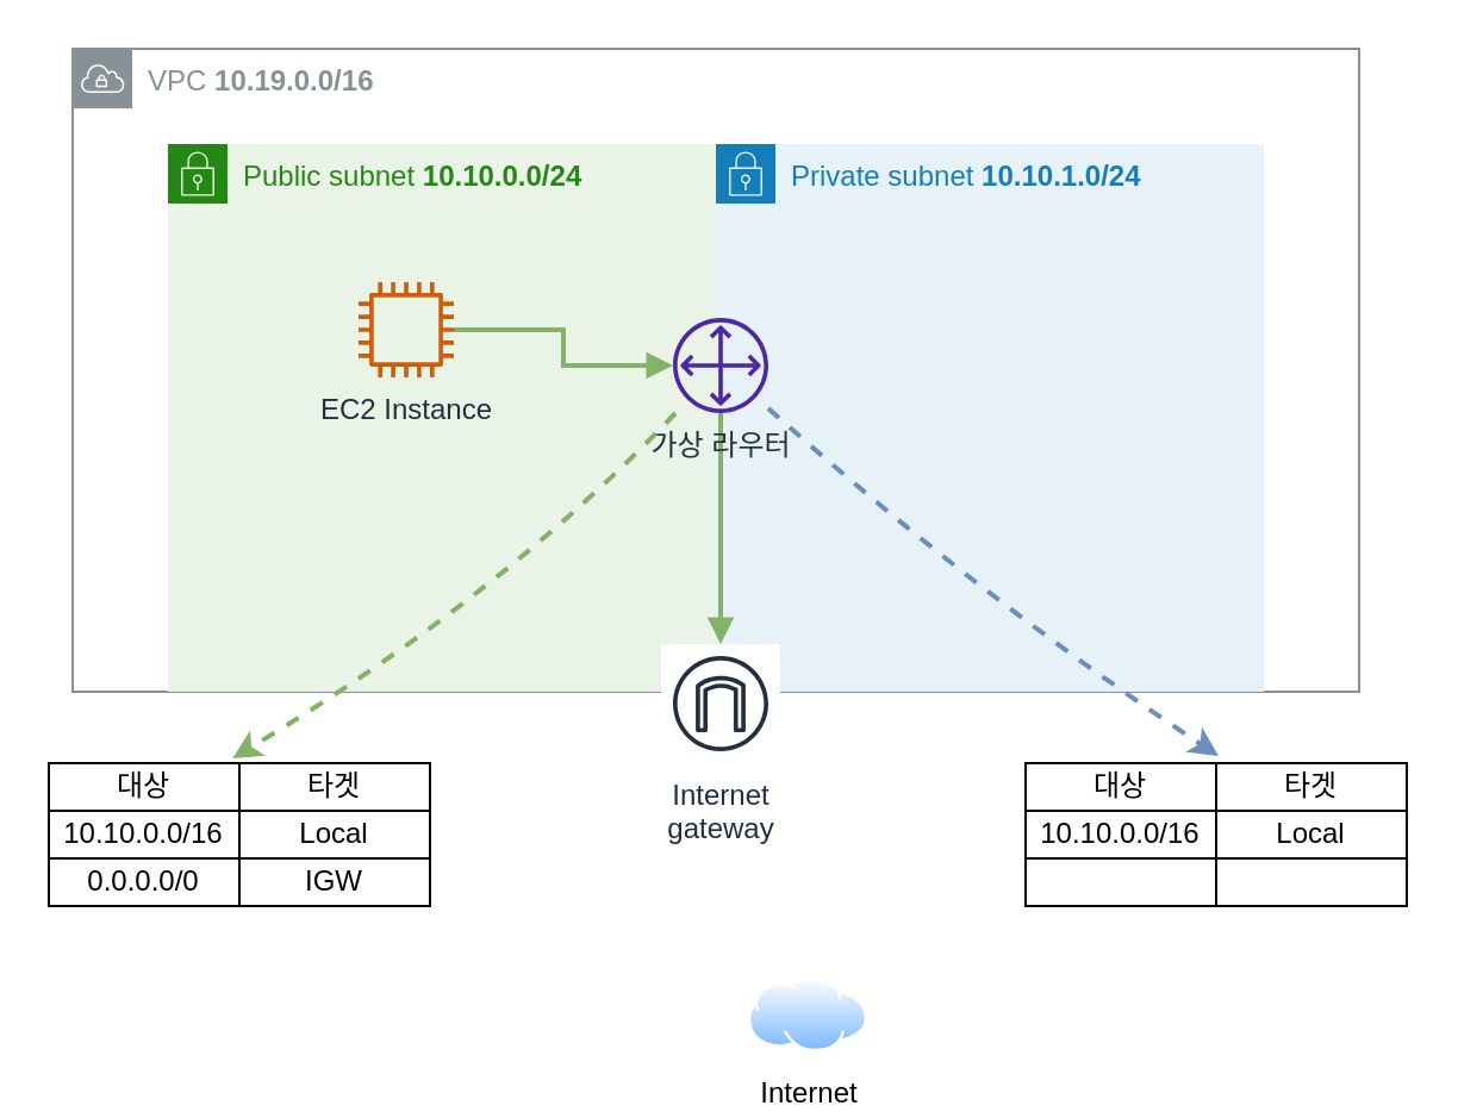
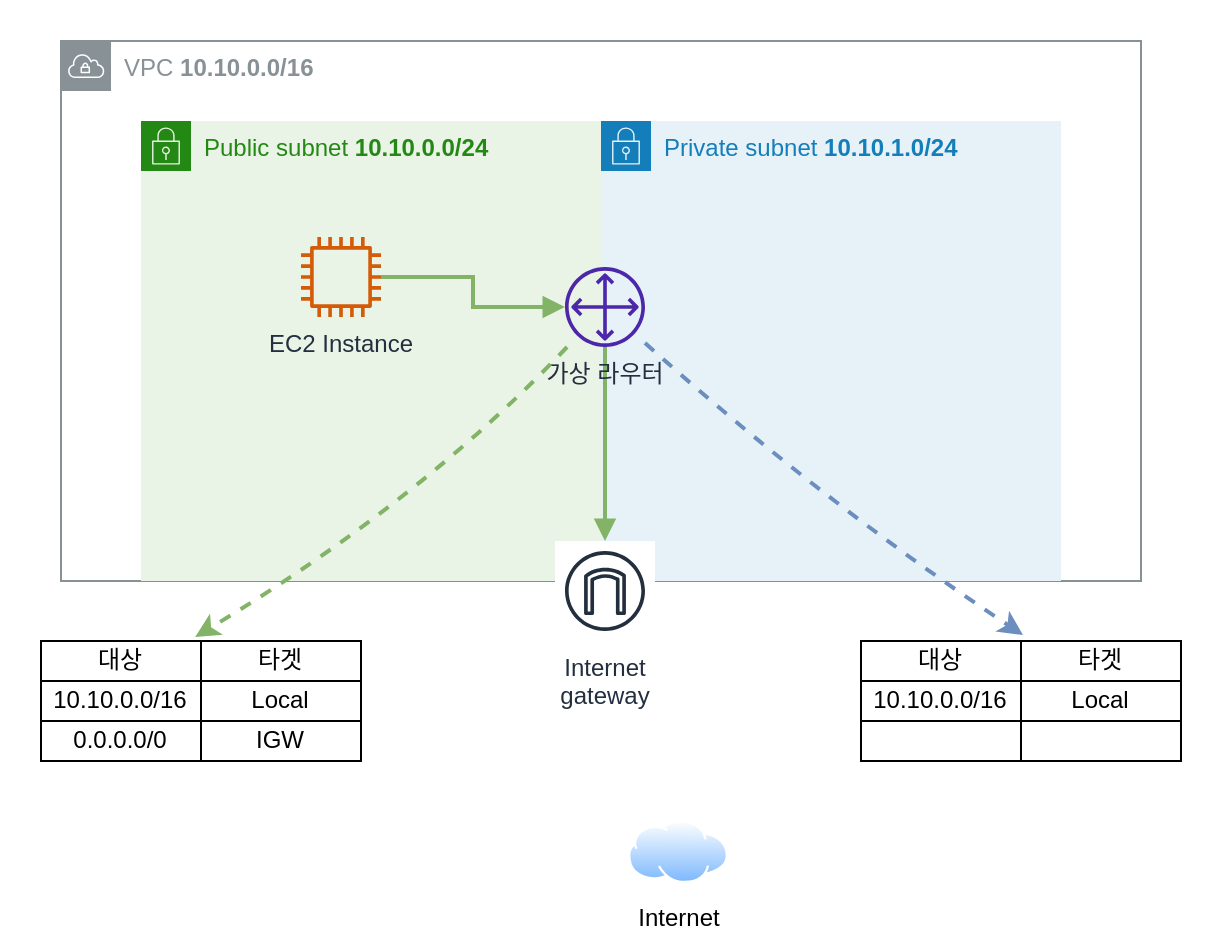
  <mxCell id="0" />
  <mxCell id="1" parent="0" />
- <mxCell id="2" value="VPC &lt;b&gt;10.19.0.0/16&lt;/b&gt;" style="sketch=0;outlineConnect=0;gradientColor=none;html=1;whiteSpace=wrap;fontSize=12;fontStyle=0;shape=mxgraph.aws4.group;grIcon=mxgraph.aws4.group_vpc;strokeColor=#879196;fillColor=none;verticalAlign=top;align=left;spacingLeft=30;fontColor=#879196;dashed=0;" parent="1" vertex="1"><mxGeometry x="30" y="20" width="540" height="270" as="geometry" /></mxCell>
+ <mxCell id="2" value="VPC &lt;b&gt;10.10.0.0/16&lt;/b&gt;" style="sketch=0;outlineConnect=0;gradientColor=none;html=1;whiteSpace=wrap;fontSize=12;fontStyle=0;shape=mxgraph.aws4.group;grIcon=mxgraph.aws4.group_vpc;strokeColor=#879196;fillColor=none;verticalAlign=top;align=left;spacingLeft=30;fontColor=#879196;dashed=0;" parent="1" vertex="1"><mxGeometry x="30" y="20" width="540" height="270" as="geometry" /></mxCell>
  <mxCell id="3" value="Private subnet &lt;b&gt;10.10.1.0/24&lt;/b&gt;" style="points=[[0,0],[0.25,0],[0.5,0],[0.75,0],[1,0],[1,0.25],[1,0.5],[1,0.75],[1,1],[0.75,1],[0.5,1],[0.25,1],[0,1],[0,0.75],[0,0.5],[0,0.25]];outlineConnect=0;gradientColor=none;html=1;whiteSpace=wrap;fontSize=12;fontStyle=0;container=1;pointerEvents=0;collapsible=0;recursiveResize=0;shape=mxgraph.aws4.group;grIcon=mxgraph.aws4.group_security_group;grStroke=0;strokeColor=#147EBA;fillColor=#E6F2F8;verticalAlign=top;align=left;spacingLeft=30;fontColor=#147EBA;dashed=0;" parent="1" vertex="1"><mxGeometry x="300" y="60" width="230" height="230" as="geometry" /></mxCell>
  <mxCell id="4" value="Public subnet &lt;b&gt;10.10.0.0/24&lt;/b&gt;" style="points=[[0,0],[0.25,0],[0.5,0],[0.75,0],[1,0],[1,0.25],[1,0.5],[1,0.75],[1,1],[0.75,1],[0.5,1],[0.25,1],[0,1],[0,0.75],[0,0.5],[0,0.25]];outlineConnect=0;gradientColor=none;html=1;whiteSpace=wrap;fontSize=12;fontStyle=0;container=1;pointerEvents=0;collapsible=0;recursiveResize=0;shape=mxgraph.aws4.group;grIcon=mxgraph.aws4.group_security_group;grStroke=0;strokeColor=#248814;fillColor=#E9F3E6;verticalAlign=top;align=left;spacingLeft=30;fontColor=#248814;dashed=0;" parent="1" vertex="1"><mxGeometry x="70" y="60" width="230" height="230" as="geometry" /></mxCell>
  <mxCell id="5" value="EC2 Instance" style="sketch=0;outlineConnect=0;fontColor=#232F3E;gradientColor=none;fillColor=#D45B07;strokeColor=none;dashed=0;verticalLabelPosition=bottom;verticalAlign=top;align=center;html=1;fontSize=12;fontStyle=0;aspect=fixed;pointerEvents=1;shape=mxgraph.aws4.instance2;" parent="4" vertex="1"><mxGeometry x="80" y="58" width="40" height="40" as="geometry" /></mxCell>
  <mxCell id="6" style="edgeStyle=orthogonalEdgeStyle;rounded=0;orthogonalLoop=1;jettySize=auto;html=1;strokeWidth=2;fontSize=12;endArrow=block;endFill=1;fillColor=#d5e8d4;strokeColor=#82b366;" parent="1" source="7" target="8" edge="1"><mxGeometry relative="1" as="geometry" /></mxCell>
  <mxCell id="7" value="가상 라우터" style="sketch=0;outlineConnect=0;fontColor=#232F3E;gradientColor=none;fillColor=#4D27AA;strokeColor=none;dashed=0;verticalLabelPosition=bottom;verticalAlign=top;align=center;html=1;fontSize=12;fontStyle=0;aspect=fixed;pointerEvents=1;shape=mxgraph.aws4.customer_gateway;" parent="1" vertex="1"><mxGeometry x="282" y="133" width="40" height="40" as="geometry" /></mxCell>
  <mxCell id="8" value="Internet&#10;gateway" style="sketch=0;outlineConnect=0;fontColor=#232F3E;gradientColor=none;strokeColor=#232F3E;fillColor=#ffffff;dashed=0;verticalLabelPosition=bottom;verticalAlign=top;align=center;html=1;fontSize=12;fontStyle=0;aspect=fixed;shape=mxgraph.aws4.resourceIcon;resIcon=mxgraph.aws4.internet_gateway;" parent="1" vertex="1"><mxGeometry x="277" y="270" width="50" height="50" as="geometry" /></mxCell>
  <mxCell id="9" value="&lt;font style=&quot;font-size: 12px;&quot;&gt;Internet&lt;/font&gt;" style="aspect=fixed;perimeter=ellipsePerimeter;html=1;align=center;shadow=0;dashed=0;spacingTop=3;image;image=img/lib/active_directory/internet_cloud.svg;fontSize=8;" parent="1" vertex="1"><mxGeometry x="314" y="410" width="50" height="31.5" as="geometry" /></mxCell>
  <mxCell id="10" style="edgeStyle=orthogonalEdgeStyle;rounded=0;orthogonalLoop=1;jettySize=auto;html=1;fontSize=12;endArrow=block;endFill=1;strokeWidth=2;fillColor=#d5e8d4;strokeColor=#82b366;" parent="1" source="5" target="7" edge="1"><mxGeometry relative="1" as="geometry" /></mxCell>
  <mxCell id="11" value="" style="endArrow=classic;html=1;strokeWidth=2;fontSize=12;entryX=0.493;entryY=-0.1;entryDx=0;entryDy=0;entryPerimeter=0;fillColor=#d5e8d4;strokeColor=#82b366;dashed=1;curved=1;" parent="1" source="7" edge="1"><mxGeometry width="50" height="50" relative="1" as="geometry"><mxPoint x="290" y="240" as="sourcePoint" /><mxPoint x="97.048" y="318" as="targetPoint" /><Array as="points"><mxPoint x="210" y="250" /></Array></mxGeometry></mxCell>
  <mxCell id="12" value="" style="endArrow=classic;html=1;strokeWidth=2;fontSize=12;curved=1;entryX=0.522;entryY=-0.15;entryDx=0;entryDy=0;entryPerimeter=0;fillColor=#dae8fc;strokeColor=#6c8ebf;dashed=1;" parent="1" source="7" edge="1"><mxGeometry width="50" height="50" relative="1" as="geometry"><mxPoint x="290" y="240" as="sourcePoint" /><mxPoint x="510.992" y="317" as="targetPoint" /><Array as="points"><mxPoint x="410" y="250" /></Array></mxGeometry></mxCell>
  <mxCell id="13" value="" style="shape=table;startSize=0;container=1;collapsible=0;childLayout=tableLayout;" vertex="1" parent="1"><mxGeometry x="20" y="320" width="160" height="60" as="geometry" /></mxCell>
  <mxCell id="14" value="" style="shape=tableRow;horizontal=0;startSize=0;swimlaneHead=0;swimlaneBody=0;top=0;left=0;bottom=0;right=0;collapsible=0;dropTarget=0;fillColor=none;points=[[0,0.5],[1,0.5]];portConstraint=eastwest;" vertex="1" parent="13"><mxGeometry width="160" height="20" as="geometry" /></mxCell>
  <mxCell id="15" value="대상" style="shape=partialRectangle;html=1;whiteSpace=wrap;connectable=0;overflow=hidden;fillColor=none;top=0;left=0;bottom=0;right=0;pointerEvents=1;" vertex="1" parent="14"><mxGeometry width="80" height="20" as="geometry"><mxRectangle width="80" height="20" as="alternateBounds" /></mxGeometry></mxCell>
  <mxCell id="16" value="타겟" style="shape=partialRectangle;html=1;whiteSpace=wrap;connectable=0;overflow=hidden;fillColor=none;top=0;left=0;bottom=0;right=0;pointerEvents=1;" vertex="1" parent="14"><mxGeometry x="80" width="80" height="20" as="geometry"><mxRectangle width="80" height="20" as="alternateBounds" /></mxGeometry></mxCell>
  <mxCell id="17" value="" style="shape=tableRow;horizontal=0;startSize=0;swimlaneHead=0;swimlaneBody=0;top=0;left=0;bottom=0;right=0;collapsible=0;dropTarget=0;fillColor=none;points=[[0,0.5],[1,0.5]];portConstraint=eastwest;" vertex="1" parent="13"><mxGeometry y="20" width="160" height="20" as="geometry" /></mxCell>
  <mxCell id="18" value="10.10.0.0/16" style="shape=partialRectangle;html=1;whiteSpace=wrap;connectable=0;overflow=hidden;fillColor=none;top=0;left=0;bottom=0;right=0;pointerEvents=1;" vertex="1" parent="17"><mxGeometry width="80" height="20" as="geometry"><mxRectangle width="80" height="20" as="alternateBounds" /></mxGeometry></mxCell>
  <mxCell id="19" value="Local" style="shape=partialRectangle;html=1;whiteSpace=wrap;connectable=0;overflow=hidden;fillColor=none;top=0;left=0;bottom=0;right=0;pointerEvents=1;" vertex="1" parent="17"><mxGeometry x="80" width="80" height="20" as="geometry"><mxRectangle width="80" height="20" as="alternateBounds" /></mxGeometry></mxCell>
  <mxCell id="20" value="" style="shape=tableRow;horizontal=0;startSize=0;swimlaneHead=0;swimlaneBody=0;top=0;left=0;bottom=0;right=0;collapsible=0;dropTarget=0;fillColor=none;points=[[0,0.5],[1,0.5]];portConstraint=eastwest;" vertex="1" parent="13"><mxGeometry y="40" width="160" height="20" as="geometry" /></mxCell>
  <mxCell id="21" value="0.0.0.0/0" style="shape=partialRectangle;html=1;whiteSpace=wrap;connectable=0;overflow=hidden;fillColor=none;top=0;left=0;bottom=0;right=0;pointerEvents=1;" vertex="1" parent="20"><mxGeometry width="80" height="20" as="geometry"><mxRectangle width="80" height="20" as="alternateBounds" /></mxGeometry></mxCell>
  <mxCell id="22" value="IGW" style="shape=partialRectangle;html=1;whiteSpace=wrap;connectable=0;overflow=hidden;fillColor=none;top=0;left=0;bottom=0;right=0;pointerEvents=1;" vertex="1" parent="20"><mxGeometry x="80" width="80" height="20" as="geometry"><mxRectangle width="80" height="20" as="alternateBounds" /></mxGeometry></mxCell>
  <mxCell id="23" value="" style="shape=table;startSize=0;container=1;collapsible=0;childLayout=tableLayout;" vertex="1" parent="1"><mxGeometry x="430" y="320" width="160" height="60" as="geometry" /></mxCell>
  <mxCell id="24" value="" style="shape=tableRow;horizontal=0;startSize=0;swimlaneHead=0;swimlaneBody=0;top=0;left=0;bottom=0;right=0;collapsible=0;dropTarget=0;fillColor=none;points=[[0,0.5],[1,0.5]];portConstraint=eastwest;" vertex="1" parent="23"><mxGeometry width="160" height="20" as="geometry" /></mxCell>
  <mxCell id="25" value="대상" style="shape=partialRectangle;html=1;whiteSpace=wrap;connectable=0;overflow=hidden;fillColor=none;top=0;left=0;bottom=0;right=0;pointerEvents=1;" vertex="1" parent="24"><mxGeometry width="80" height="20" as="geometry"><mxRectangle width="80" height="20" as="alternateBounds" /></mxGeometry></mxCell>
  <mxCell id="26" value="타겟" style="shape=partialRectangle;html=1;whiteSpace=wrap;connectable=0;overflow=hidden;fillColor=none;top=0;left=0;bottom=0;right=0;pointerEvents=1;" vertex="1" parent="24"><mxGeometry x="80" width="80" height="20" as="geometry"><mxRectangle width="80" height="20" as="alternateBounds" /></mxGeometry></mxCell>
  <mxCell id="27" value="" style="shape=tableRow;horizontal=0;startSize=0;swimlaneHead=0;swimlaneBody=0;top=0;left=0;bottom=0;right=0;collapsible=0;dropTarget=0;fillColor=none;points=[[0,0.5],[1,0.5]];portConstraint=eastwest;" vertex="1" parent="23"><mxGeometry y="20" width="160" height="20" as="geometry" /></mxCell>
  <mxCell id="28" value="10.10.0.0/16" style="shape=partialRectangle;html=1;whiteSpace=wrap;connectable=0;overflow=hidden;fillColor=none;top=0;left=0;bottom=0;right=0;pointerEvents=1;" vertex="1" parent="27"><mxGeometry width="80" height="20" as="geometry"><mxRectangle width="80" height="20" as="alternateBounds" /></mxGeometry></mxCell>
  <mxCell id="29" value="Local" style="shape=partialRectangle;html=1;whiteSpace=wrap;connectable=0;overflow=hidden;fillColor=none;top=0;left=0;bottom=0;right=0;pointerEvents=1;" vertex="1" parent="27"><mxGeometry x="80" width="80" height="20" as="geometry"><mxRectangle width="80" height="20" as="alternateBounds" /></mxGeometry></mxCell>
  <mxCell id="30" value="" style="shape=tableRow;horizontal=0;startSize=0;swimlaneHead=0;swimlaneBody=0;top=0;left=0;bottom=0;right=0;collapsible=0;dropTarget=0;fillColor=none;points=[[0,0.5],[1,0.5]];portConstraint=eastwest;" vertex="1" parent="23"><mxGeometry y="40" width="160" height="20" as="geometry" /></mxCell>
  <mxCell id="31" value="" style="shape=partialRectangle;html=1;whiteSpace=wrap;connectable=0;overflow=hidden;fillColor=none;top=0;left=0;bottom=0;right=0;pointerEvents=1;" vertex="1" parent="30"><mxGeometry width="80" height="20" as="geometry"><mxRectangle width="80" height="20" as="alternateBounds" /></mxGeometry></mxCell>
  <mxCell id="32" value="" style="shape=partialRectangle;html=1;whiteSpace=wrap;connectable=0;overflow=hidden;fillColor=none;top=0;left=0;bottom=0;right=0;pointerEvents=1;" vertex="1" parent="30"><mxGeometry x="80" width="80" height="20" as="geometry"><mxRectangle width="80" height="20" as="alternateBounds" /></mxGeometry></mxCell>
